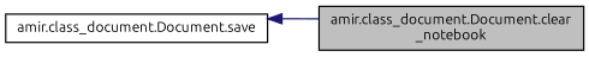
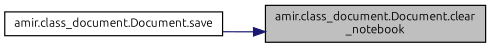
  digraph {
    rankdir=RL
    fontname=Ubuntu
    node [color=black fontname=Ubuntu fontsize=10 shape=record style=filled]
    n1 [fillcolor=grey75 fontcolor=black height=0.2 label="amir.class_document.Document.clear\l_notebook" width=0.4]
    n2 [fillcolor=white height=0.2 label="amir.class_document.Document.save" width=0.4]
-   n2 -> n1 [color=midnightblue dir=back fontname=Ubuntu fontsize=10 labelfontname="FreeSans.ttf" labelfontsize=10 style=solid]
+   n1 -> n2 [color=midnightblue dir=back fontname=Ubuntu fontsize=10 labelfontname="FreeSans.ttf" labelfontsize=10 style=solid]
  }
